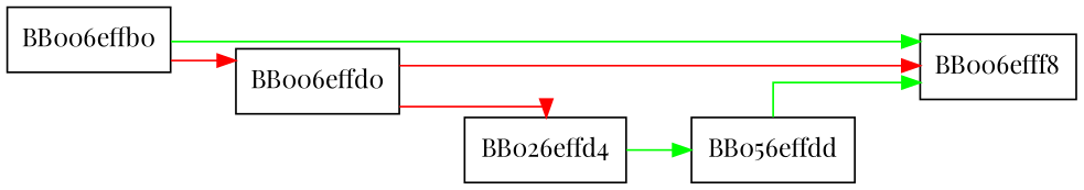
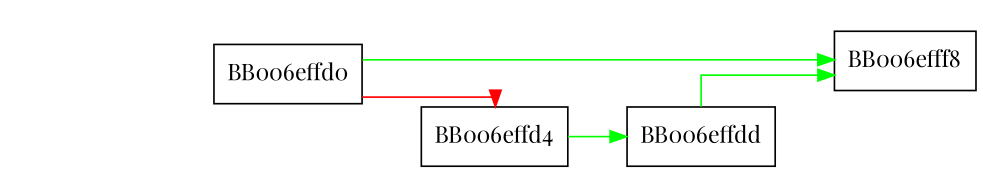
  digraph {
    fontname="Playfair Display"
    rankdir=LR
    splines=ortho
    node [fontname="Playfair Display" shape=box]
    edge [color=green fontname="Playfair Display"]
-   BB006effb0
    BB006efff8
    BB006effd0
-   BB006effd4 [label=BB026effd4]
-   BB006effdd [label=BB056effdd]
-   BB006effb0 -> BB006efff8
-   BB006effb0 -> BB006effd0 [color=red]
-   BB006effd0 -> BB006efff8 [color=red]
+   BB006effd4
+   BB006effdd
+   BB006effd0 -> BB006efff8
    BB006effd0 -> BB006effd4 [color=red]
    BB006effd4 -> BB006effdd
    BB006effdd -> BB006efff8
  }
